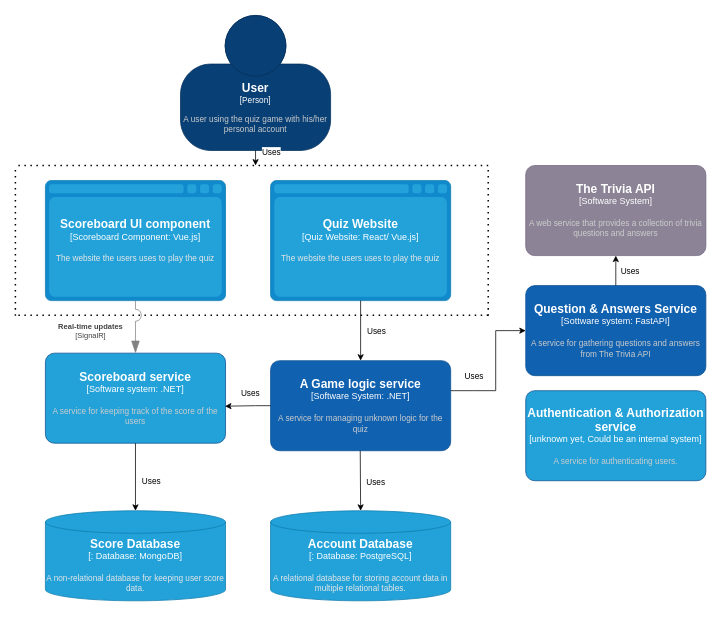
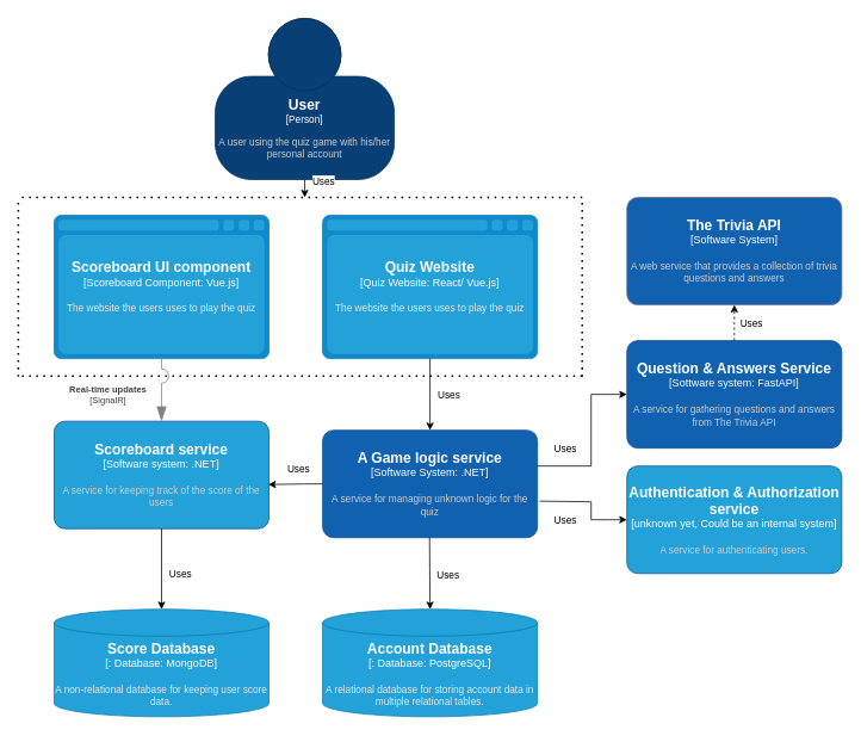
  <mxCell id="0" />
  <mxCell id="1" parent="0" />
  <mxCell id="2" value="&lt;font style=&quot;font-size: 16px&quot;&gt;&lt;b&gt;User&lt;/b&gt;&lt;/font&gt;&lt;div&gt;[Person]&lt;/div&gt;&lt;br&gt;&lt;div&gt;&lt;font style=&quot;font-size: 11px&quot;&gt;&lt;font color=&quot;#cccccc&quot;&gt;A user using the quiz game with his/her personal account&lt;/font&gt;&lt;/div&gt;" style="html=1;fontSize=11;dashed=0;whiteSpace=wrap;fillColor=#083F75;strokeColor=#06315C;fontColor=#ffffff;shape=mxgraph.c4.person2;align=center;metaEdit=1;points=[[0.5,0,0],[1,0.5,0],[1,0.75,0],[0.75,1,0],[0.5,1,0],[0.25,1,0],[0,0.75,0],[0,0.5,0]];resizable=0;" parent="1" vertex="1"><mxGeometry x="240" y="20" width="200" height="180" as="geometry" /></mxCell>
  <mxCell id="3" value="&lt;font style=&quot;font-size: 16px&quot;&gt;&lt;b&gt;Quiz Website&lt;/b&gt;&lt;/font&gt;&lt;div&gt;[Quiz Website:&amp;nbsp;React/ Vue.js]&lt;/div&gt;&lt;br&gt;&lt;div&gt;&lt;font style=&quot;font-size: 11px&quot;&gt;&lt;font color=&quot;#E6E6E6&quot;&gt;The website the users uses to play the quiz &lt;/font&gt;&lt;/div&gt;" style="shape=mxgraph.c4.webBrowserContainer2;whiteSpace=wrap;html=1;boundedLbl=1;rounded=0;labelBackgroundColor=none;strokeColor=#118ACD;fillColor=#23A2D9;strokeColor=#118ACD;strokeColor2=#0E7DAD;fontSize=12;fontColor=#ffffff;align=center;metaEdit=1;points=[[0.5,0,0],[1,0.25,0],[1,0.5,0],[1,0.75,0],[0.5,1,0],[0,0.75,0],[0,0.5,0],[0,0.25,0]];resizable=0;" parent="1" vertex="1"><mxGeometry x="360" y="240" width="240" height="160" as="geometry" /></mxCell>
  <mxCell id="4" value="" style="endArrow=classic;html=1;rounded=0;exitX=0.5;exitY=1;exitDx=0;exitDy=0;exitPerimeter=0;" parent="1" source="2" edge="1"><mxGeometry width="50" height="50" relative="1" as="geometry"><mxPoint x="460" y="310" as="sourcePoint" /><mxPoint x="340" y="220" as="targetPoint" /><Array as="points"><mxPoint x="340" y="200" /></Array></mxGeometry></mxCell>
  <mxCell id="5" value="Uses" style="edgeLabel;html=1;align=center;verticalAlign=middle;resizable=0;points=[];" parent="4" vertex="1" connectable="0"><mxGeometry x="0.23" y="1" relative="1" as="geometry"><mxPoint x="19" y="-11" as="offset" /></mxGeometry></mxCell>
  <mxCell id="6" value="&lt;font style=&quot;font-size: 16px&quot;&gt;&lt;b&gt;A Game logic service&lt;/b&gt;&lt;/font&gt;&lt;div&gt;[Software System: .NET]&lt;/div&gt;&lt;br&gt;&lt;div&gt;&lt;font style=&quot;font-size: 11px&quot;&gt;&lt;font color=&quot;#cccccc&quot;&gt;A service for managing unknown logic for the quiz&lt;/font&gt;&lt;/div&gt;" style="rounded=1;whiteSpace=wrap;html=1;labelBackgroundColor=none;fillColor=#1061B0;fontColor=#ffffff;align=center;arcSize=10;strokeColor=#0D5091;metaEdit=1;resizable=0;points=[[0.25,0,0],[0.5,0,0],[0.75,0,0],[1,0.25,0],[1,0.5,0],[1,0.75,0],[0.75,1,0],[0.5,1,0],[0.25,1,0],[0,0.75,0],[0,0.5,0],[0,0.25,0]];" parent="1" vertex="1"><mxGeometry x="360" y="480" width="240" height="120" as="geometry" /></mxCell>
  <mxCell id="7" value="" style="endArrow=classic;html=1;rounded=0;exitX=0.5;exitY=1;exitDx=0;exitDy=0;exitPerimeter=0;entryX=0.5;entryY=0;entryDx=0;entryDy=0;entryPerimeter=0;" parent="1" source="3" target="6" edge="1"><mxGeometry width="50" height="50" relative="1" as="geometry"><mxPoint x="479.63" y="330" as="sourcePoint" /><mxPoint x="479.63" y="390" as="targetPoint" /></mxGeometry></mxCell>
  <mxCell id="8" value="Uses" style="edgeLabel;html=1;align=center;verticalAlign=middle;resizable=0;points=[];" parent="7" vertex="1" connectable="0"><mxGeometry x="0.23" y="1" relative="1" as="geometry"><mxPoint x="19" y="-9" as="offset" /></mxGeometry></mxCell>
  <mxCell id="9" value="&lt;font style=&quot;font-size: 16px&quot;&gt;&lt;b&gt;Authentication &amp; Authorization service&lt;/b&gt;&lt;/font&gt;&lt;div&gt;[unknown yet, Could be an internal system]&lt;/div&gt;&lt;br&gt;&lt;div&gt;&lt;font style=&quot;font-size: 11px&quot;&gt;&lt;font color=&quot;#cccccc&quot;&gt;A service for authenticating users.&lt;/font&gt;&lt;/div&gt;" style="rounded=1;whiteSpace=wrap;html=1;labelBackgroundColor=none;fillColor=#23a2d9;fontColor=#ffffff;align=center;arcSize=10;strokeColor=#0D5091;metaEdit=1;resizable=0;points=[[0.25,0,0],[0.5,0,0],[0.75,0,0],[1,0.25,0],[1,0.5,0],[1,0.75,0],[0.75,1,0],[0.5,1,0],[0.25,1,0],[0,0.75,0],[0,0.5,0],[0,0.25,0]];" parent="1" vertex="1"><mxGeometry x="700" y="520" width="240" height="120" as="geometry" /></mxCell>
  <mxCell id="10" value="&lt;font style=&quot;font-size: 16px&quot;&gt;&lt;b&gt;Scoreboard service&lt;/b&gt;&lt;/font&gt;&lt;div&gt;[Software system: .NET]&lt;/div&gt;&lt;br&gt;&lt;div&gt;&lt;font style=&quot;font-size: 11px&quot;&gt;&lt;font color=&quot;#cccccc&quot;&gt;A service for keeping track of the score of the users&lt;/font&gt;&lt;/div&gt;" style="rounded=1;whiteSpace=wrap;html=1;labelBackgroundColor=none;fillColor=#23a2d9;fontColor=#ffffff;align=center;arcSize=10;strokeColor=#0D5091;metaEdit=1;resizable=0;points=[[0.25,0,0],[0.5,0,0],[0.75,0,0],[1,0.25,0],[1,0.5,0],[1,0.75,0],[0.75,1,0],[0.5,1,0],[0.25,1,0],[0,0.75,0],[0,0.5,0],[0,0.25,0]];" parent="1" vertex="1"><mxGeometry x="60" y="470" width="240" height="120" as="geometry" /></mxCell>
  <mxCell id="11" value="&lt;font style=&quot;font-size: 16px&quot;&gt;&lt;b&gt;Question &amp; Answers Service&lt;/b&gt;&lt;/font&gt;&lt;div&gt;[Sottware system: FastAPI]&lt;/div&gt;&lt;br&gt;&lt;div&gt;&lt;font style=&quot;font-size: 11px&quot;&gt;&lt;font color=&quot;#cccccc&quot;&gt;A service for gathering questions and answers from The Trivia API&lt;/font&gt;&lt;/div&gt;" style="rounded=1;whiteSpace=wrap;html=1;labelBackgroundColor=none;fillColor=#1061B0;fontColor=#ffffff;align=center;arcSize=10;strokeColor=#0D5091;metaEdit=1;resizable=0;points=[[0.25,0,0],[0.5,0,0],[0.75,0,0],[1,0.25,0],[1,0.5,0],[1,0.75,0],[0.75,1,0],[0.5,1,0],[0.25,1,0],[0,0.75,0],[0,0.5,0],[0,0.25,0]];" parent="1" vertex="1"><mxGeometry x="700" y="380" width="240" height="120" as="geometry" /></mxCell>
  <mxCell id="12" value="" style="endArrow=classic;html=1;rounded=0;exitX=0;exitY=0.5;exitDx=0;exitDy=0;exitPerimeter=0;entryX=0.997;entryY=0.589;entryDx=0;entryDy=0;entryPerimeter=0;" parent="1" source="6" target="10" edge="1"><mxGeometry width="50" height="50" relative="1" as="geometry"><mxPoint x="70" y="580" as="sourcePoint" /><mxPoint x="180" y="500" as="targetPoint" /><Array as="points"><mxPoint x="340" y="540" /></Array></mxGeometry></mxCell>
  <mxCell id="13" value="Uses" style="edgeLabel;html=1;align=center;verticalAlign=middle;resizable=0;points=[];" parent="1" vertex="1" connectable="0"><mxGeometry x="560" y="430.002" as="geometry"><mxPoint x="-228" y="92" as="offset" /></mxGeometry></mxCell>
  <mxCell id="14" value="" style="endArrow=classic;html=1;rounded=0;entryX=0;entryY=0.5;entryDx=0;entryDy=0;entryPerimeter=0;" parent="1" target="11" edge="1"><mxGeometry width="50" height="50" relative="1" as="geometry"><mxPoint x="600" y="520" as="sourcePoint" /><mxPoint x="690" y="420" as="targetPoint" /><Array as="points"><mxPoint x="630" y="520" /><mxPoint x="660" y="520" /><mxPoint x="660" y="440" /></Array></mxGeometry></mxCell>
  <mxCell id="15" value="Uses" style="edgeLabel;html=1;align=center;verticalAlign=middle;resizable=0;points=[];" parent="14" vertex="1" connectable="0"><mxGeometry x="0.23" y="1" relative="1" as="geometry"><mxPoint x="-29" y="31" as="offset" /></mxGeometry></mxCell>
  <mxCell id="16" value="&lt;font style=&quot;font-size: 16px&quot;&gt;&lt;b&gt;Scoreboard UI component&lt;/b&gt;&lt;/font&gt;&lt;div&gt;[Scoreboard Component:&amp;nbsp;Vue.js]&lt;/div&gt;&lt;br&gt;&lt;div&gt;&lt;font style=&quot;font-size: 11px&quot;&gt;&lt;font color=&quot;#E6E6E6&quot;&gt;The website the users uses to play the quiz &lt;/font&gt;&lt;/div&gt;" style="shape=mxgraph.c4.webBrowserContainer2;whiteSpace=wrap;html=1;boundedLbl=1;rounded=0;labelBackgroundColor=none;strokeColor=#118ACD;fillColor=#23A2D9;strokeColor=#118ACD;strokeColor2=#0E7DAD;fontSize=12;fontColor=#ffffff;align=center;metaEdit=1;points=[[0.5,0,0],[1,0.25,0],[1,0.5,0],[1,0.75,0],[0.5,1,0],[0,0.75,0],[0,0.5,0],[0,0.25,0]];resizable=0;" parent="1" vertex="1"><mxGeometry x="60" y="240" width="240" height="160" as="geometry" /></mxCell>
  <mxCell id="17" value="&lt;font style=&quot;font-size: 16px&quot;&gt;&lt;b&gt;Account Database&lt;/b&gt;&lt;/font&gt;&lt;div&gt;[:&amp;nbsp;Database: PostgreSQL]&lt;/div&gt;&lt;br&gt;&lt;div&gt;&lt;font style=&quot;font-size: 11px&quot;&gt;&lt;font color=&quot;#E6E6E6&quot;&gt;A relational database for storing account data in multiple relational tables.&lt;/font&gt;&lt;/div&gt;" style="shape=cylinder3;size=15;whiteSpace=wrap;html=1;boundedLbl=1;rounded=0;labelBackgroundColor=none;fillColor=#23A2D9;fontSize=12;fontColor=#ffffff;align=center;strokeColor=#0E7DAD;metaEdit=1;points=[[0.5,0,0],[1,0.25,0],[1,0.5,0],[1,0.75,0],[0.5,1,0],[0,0.75,0],[0,0.5,0],[0,0.25,0]];resizable=0;" parent="1" vertex="1"><mxGeometry x="360" y="680" width="240" height="120" as="geometry" /></mxCell>
  <mxCell id="18" value="&lt;font style=&quot;font-size: 16px&quot;&gt;&lt;b&gt;Score Database&lt;/b&gt;&lt;/font&gt;&lt;div&gt;[:&amp;nbsp;Database: MongoDB]&lt;/div&gt;&lt;br&gt;&lt;div&gt;&lt;font style=&quot;font-size: 11px&quot;&gt;&lt;font color=&quot;#E6E6E6&quot;&gt;A non-relational database for keeping user score data.&lt;/font&gt;&lt;/div&gt;" style="shape=cylinder3;size=15;whiteSpace=wrap;html=1;boundedLbl=1;rounded=0;labelBackgroundColor=none;fillColor=#23A2D9;fontSize=12;fontColor=#ffffff;align=center;strokeColor=#0E7DAD;metaEdit=1;points=[[0.5,0,0],[1,0.25,0],[1,0.5,0],[1,0.75,0],[0.5,1,0],[0,0.75,0],[0,0.5,0],[0,0.25,0]];resizable=0;" parent="1" vertex="1"><mxGeometry x="60" y="680" width="240" height="120" as="geometry" /></mxCell>
+ <mxCell id="19" value="" style="endArrow=classic;html=1;rounded=0;exitX=1.01;exitY=0.66;exitDx=0;exitDy=0;exitPerimeter=0;entryX=0;entryY=0.5;entryDx=0;entryDy=0;entryPerimeter=0;" parent="1" source="6" target="9" edge="1"><mxGeometry width="50" height="50" relative="1" as="geometry"><mxPoint x="612" y="530" as="sourcePoint" /><mxPoint x="690" y="580" as="targetPoint" /><Array as="points"><mxPoint x="660" y="560" /><mxPoint x="660" y="580" /><mxPoint x="680" y="580" /></Array></mxGeometry></mxCell>
+ <mxCell id="20" value="Uses" style="edgeLabel;html=1;align=center;verticalAlign=middle;resizable=0;points=[];" parent="19" vertex="1" connectable="0"><mxGeometry x="0.23" y="1" relative="1" as="geometry"><mxPoint x="-31" y="6" as="offset" /></mxGeometry></mxCell>
  <mxCell id="21" value="" style="endArrow=classic;html=1;rounded=0;exitX=0.5;exitY=1;exitDx=0;exitDy=0;exitPerimeter=0;" parent="1" edge="1"><mxGeometry width="50" height="50" relative="1" as="geometry"><mxPoint x="479.5" y="600" as="sourcePoint" /><mxPoint x="480" y="680" as="targetPoint" /></mxGeometry></mxCell>
  <mxCell id="22" value="Uses" style="edgeLabel;html=1;align=center;verticalAlign=middle;resizable=0;points=[];" parent="21" vertex="1" connectable="0"><mxGeometry x="0.23" y="1" relative="1" as="geometry"><mxPoint x="19" y="-7" as="offset" /></mxGeometry></mxCell>
  <mxCell id="23" value="" style="endArrow=classic;html=1;rounded=0;entryX=0.5;entryY=0;entryDx=0;entryDy=0;entryPerimeter=0;" parent="1" target="18" edge="1"><mxGeometry width="50" height="50" relative="1" as="geometry"><mxPoint x="180" y="590" as="sourcePoint" /><mxPoint x="180" y="580" as="targetPoint" /></mxGeometry></mxCell>
  <mxCell id="24" value="Uses" style="edgeLabel;html=1;align=center;verticalAlign=middle;resizable=0;points=[];" parent="23" vertex="1" connectable="0"><mxGeometry x="0.23" y="1" relative="1" as="geometry"><mxPoint x="19" y="-5" as="offset" /></mxGeometry></mxCell>
  <mxCell id="25" value="" style="endArrow=none;dashed=1;html=1;dashPattern=1 3;strokeWidth=2;rounded=0;" edge="1" parent="1"><mxGeometry width="50" height="50" relative="1" as="geometry"><mxPoint x="650" y="420" as="sourcePoint" /><mxPoint x="650" y="220" as="targetPoint" /></mxGeometry></mxCell>
  <mxCell id="26" value="" style="endArrow=none;dashed=1;html=1;dashPattern=1 3;strokeWidth=2;rounded=0;" edge="1" parent="1"><mxGeometry width="50" height="50" relative="1" as="geometry"><mxPoint x="20" y="420" as="sourcePoint" /><mxPoint x="20" y="220" as="targetPoint" /><Array as="points"><mxPoint x="20" y="360" /></Array></mxGeometry></mxCell>
  <mxCell id="27" value="" style="endArrow=none;dashed=1;html=1;dashPattern=1 3;strokeWidth=2;rounded=0;" edge="1" parent="1"><mxGeometry width="50" height="50" relative="1" as="geometry"><mxPoint x="650" y="220" as="sourcePoint" /><mxPoint x="20" y="220" as="targetPoint" /></mxGeometry></mxCell>
  <mxCell id="28" value="" style="endArrow=none;dashed=1;html=1;dashPattern=1 3;strokeWidth=2;rounded=0;" edge="1" parent="1"><mxGeometry width="50" height="50" relative="1" as="geometry"><mxPoint x="650" y="419.5" as="sourcePoint" /><mxPoint x="20" y="419.5" as="targetPoint" /></mxGeometry></mxCell>
- <mxCell id="29" value="&lt;font style=&quot;font-size: 16px&quot;&gt;&lt;b&gt;The Trivia API&lt;/b&gt;&lt;/font&gt;&lt;div&gt;[Software System]&lt;/div&gt;&lt;br&gt;&lt;div&gt;&lt;font style=&quot;font-size: 11px&quot;&gt;&lt;font color=&quot;#cccccc&quot;&gt;A web service that provides a collection of trivia questions and answers&lt;/font&gt;&lt;/div&gt;" style="rounded=1;whiteSpace=wrap;html=1;labelBackgroundColor=none;fillColor=#8C8496;fontColor=#ffffff;align=center;arcSize=10;strokeColor=#736782;metaEdit=1;resizable=0;points=[[0.25,0,0],[0.5,0,0],[0.75,0,0],[1,0.25,0],[1,0.5,0],[1,0.75,0],[0.75,1,0],[0.5,1,0],[0.25,1,0],[0,0.75,0],[0,0.5,0],[0,0.25,0]];" vertex="1" parent="1"><mxGeometry x="700" y="220" width="240" height="120" as="geometry" /></mxCell>
- <mxCell id="30" value="" style="endArrow=classic;html=1;rounded=0;entryX=0.5;entryY=1;entryDx=0;entryDy=0;entryPerimeter=0;exitX=0.5;exitY=0;exitDx=0;exitDy=0;exitPerimeter=0;" edge="1" parent="1" source="11" target="29"><mxGeometry width="50" height="50" relative="1" as="geometry"><mxPoint x="770" y="360" as="sourcePoint" /><mxPoint x="770" y="450" as="targetPoint" /></mxGeometry></mxCell>
+ <mxCell id="29" value="&lt;font style=&quot;font-size: 16px&quot;&gt;&lt;b&gt;The Trivia API&lt;/b&gt;&lt;/font&gt;&lt;div&gt;[Software System]&lt;/div&gt;&lt;br&gt;&lt;div&gt;&lt;font style=&quot;font-size: 11px&quot;&gt;&lt;font color=&quot;#cccccc&quot;&gt;A web service that provides a collection of trivia questions and answers&lt;/font&gt;&lt;/div&gt;" style="rounded=1;whiteSpace=wrap;html=1;labelBackgroundColor=none;fillColor=#1061b0;fontColor=#ffffff;align=center;arcSize=10;strokeColor=#736782;metaEdit=1;resizable=0;points=[[0.25,0,0],[0.5,0,0],[0.75,0,0],[1,0.25,0],[1,0.5,0],[1,0.75,0],[0.75,1,0],[0.5,1,0],[0.25,1,0],[0,0.75,0],[0,0.5,0],[0,0.25,0]];" vertex="1" parent="1"><mxGeometry x="700" y="220" width="240" height="120" as="geometry" /></mxCell>
+ <mxCell id="30" value="" style="endArrow=classic;html=1;rounded=0;entryX=0.5;entryY=1;entryDx=0;entryDy=0;entryPerimeter=0;exitX=0.5;exitY=0;exitDx=0;exitDy=0;exitPerimeter=0;dashed=1;" edge="1" parent="1" source="11" target="29"><mxGeometry width="50" height="50" relative="1" as="geometry"><mxPoint x="770" y="360" as="sourcePoint" /><mxPoint x="770" y="450" as="targetPoint" /></mxGeometry></mxCell>
  <mxCell id="31" value="Uses" style="edgeLabel;html=1;align=center;verticalAlign=middle;resizable=0;points=[];" vertex="1" connectable="0" parent="30"><mxGeometry x="0.23" y="1" relative="1" as="geometry"><mxPoint x="19" y="5" as="offset" /></mxGeometry></mxCell>
  <mxCell id="32" value="&lt;div style=&quot;text-align: left&quot;&gt;&lt;div style=&quot;text-align: center&quot;&gt;&lt;b&gt;Real-time updates&lt;/b&gt;&lt;/div&gt;&lt;div style=&quot;text-align: center&quot;&gt;[SignalR]&lt;/div&gt;&lt;/div&gt;" style="endArrow=blockThin;html=1;fontSize=10;fontColor=#404040;strokeWidth=1;endFill=1;strokeColor=#828282;elbow=vertical;metaEdit=1;endSize=14;startSize=14;jumpStyle=arc;jumpSize=16;rounded=0;edgeStyle=orthogonalEdgeStyle;exitX=0.5;exitY=1;exitDx=0;exitDy=0;exitPerimeter=0;entryX=0.5;entryY=0;entryDx=0;entryDy=0;entryPerimeter=0;" edge="1" parent="1" source="16" target="10"><mxGeometry x="0.143" y="-60" width="240" relative="1" as="geometry"><mxPoint x="140" y="450" as="sourcePoint" /><mxPoint x="380" y="450" as="targetPoint" /><Array as="points"><mxPoint x="180" y="420" /><mxPoint x="180" y="420" /></Array><mxPoint as="offset" /></mxGeometry></mxCell>
